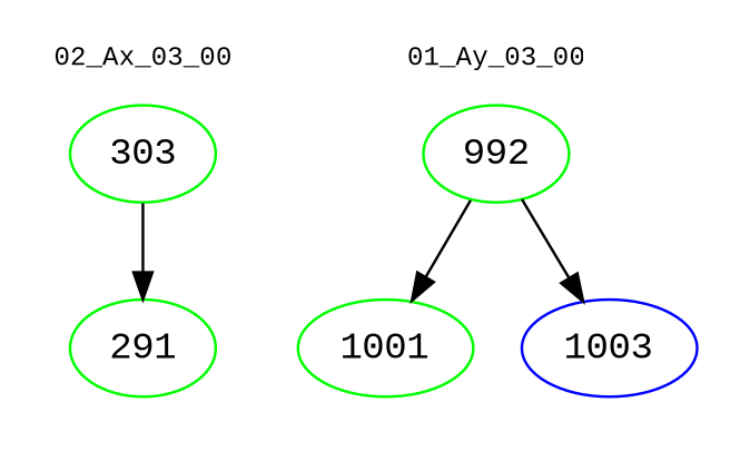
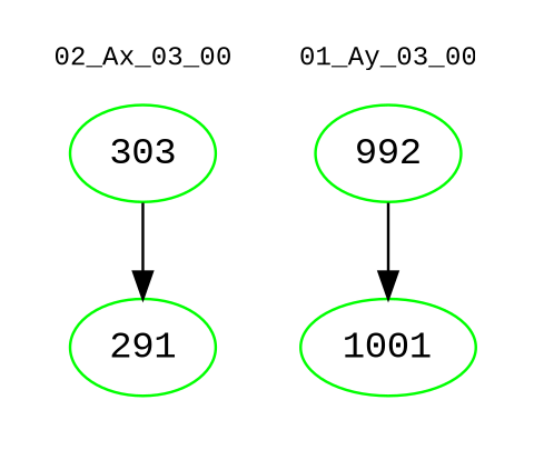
  digraph {
    fontname="Liberation Mono"
    node [color=green fontname="Liberation Mono"]
    edge [color=black fontname="Liberation Mono"]
    n1 [label=303]
    n2 [label=291]
    n3 [label=1001]
    n4 [label=992]
-   n5 [color=blue label=1003]
    subgraph cluster_1 {
      color=white
      fontsize=10
      label="02_Ax_03_00"
      n1
      n2
    }
    subgraph cluster_2 {
      color=white
      fontsize=10
      label="01_Ay_03_00"
      n3
      n4
-     n5
    }
    n1 -> n2
    n4 -> n3
-   n4 -> n5
  }
